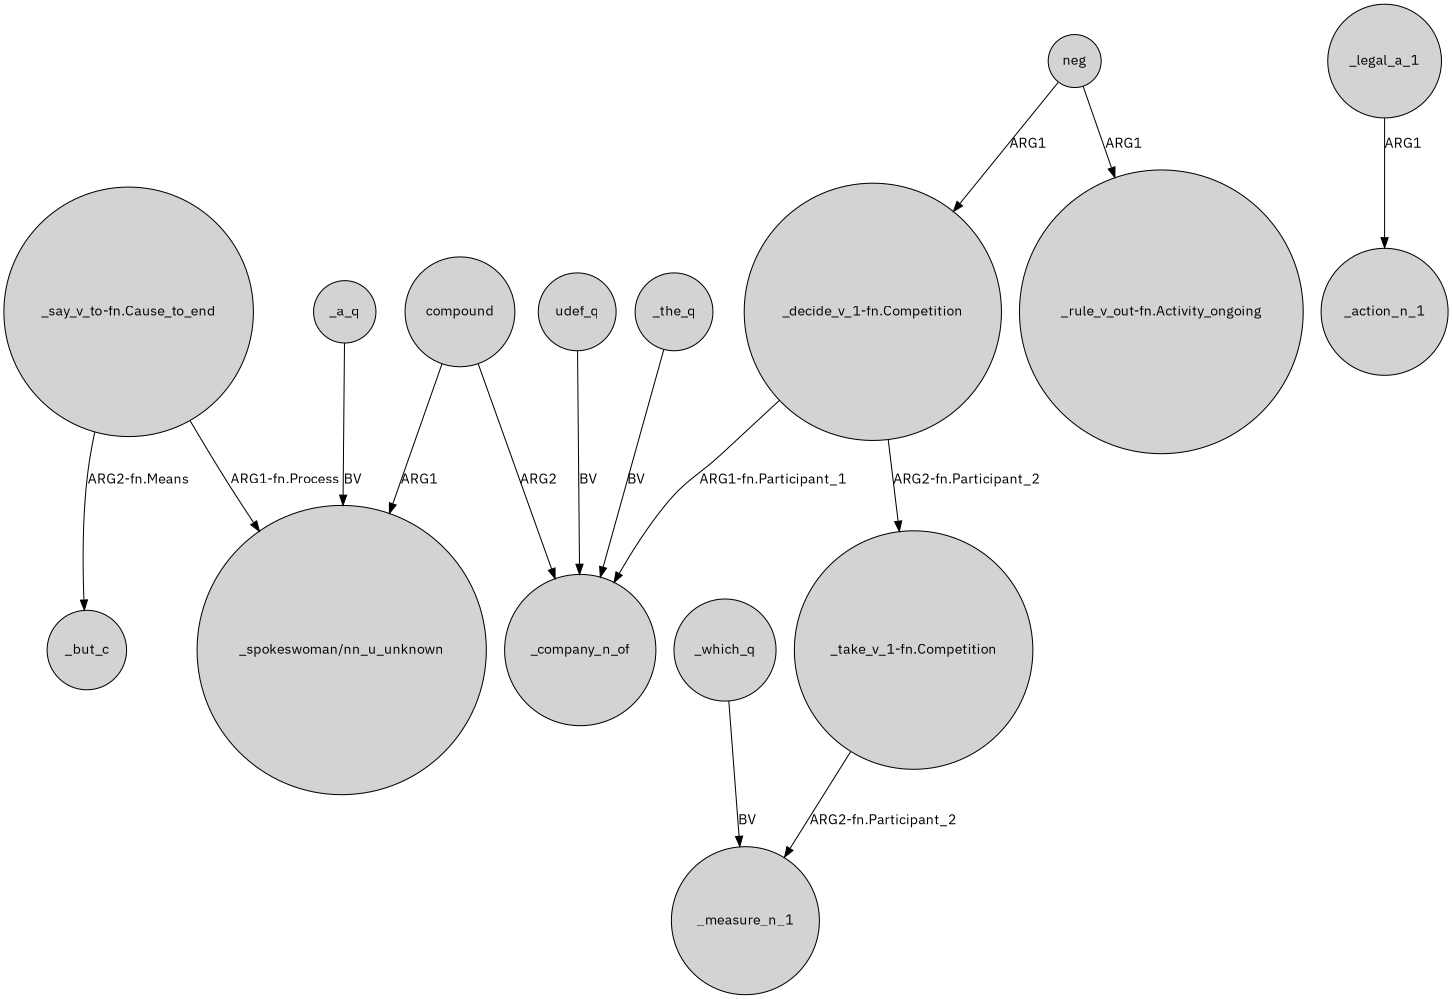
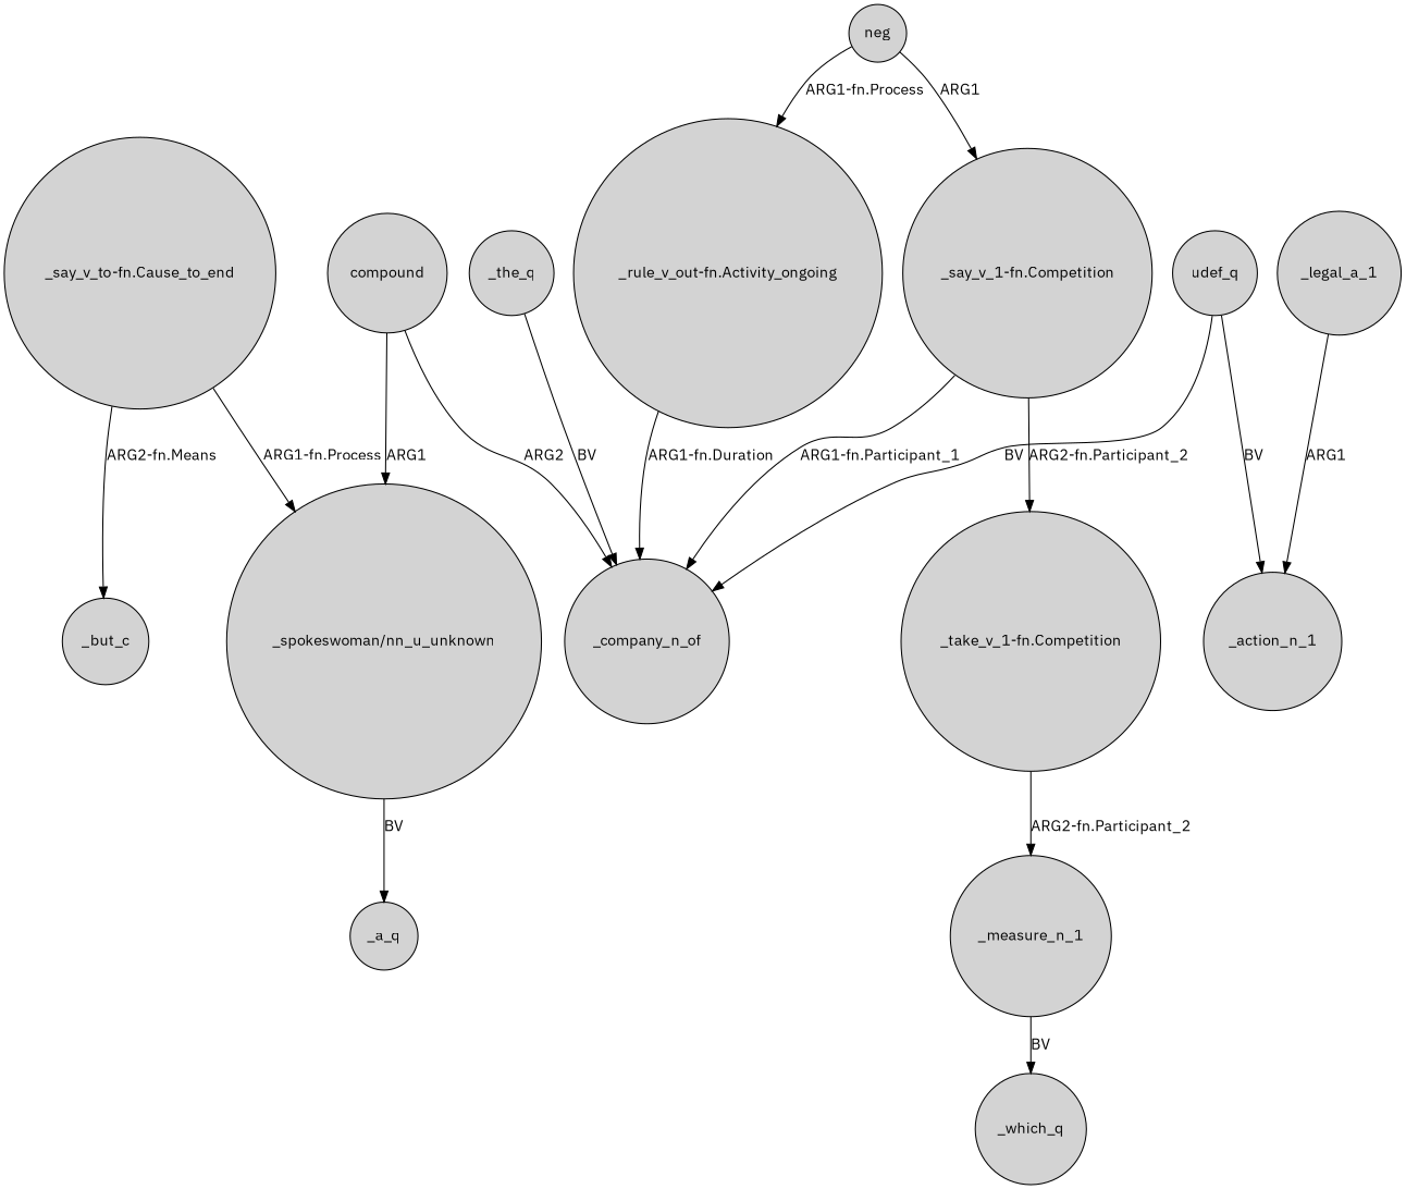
  digraph {
    fontname="IBM Plex Sans"
    node [fontname="IBM Plex Sans" shape=circle style=filled]
    edge [fontname="IBM Plex Sans"]
-   "_decide_v_1-fn.Competition"
+   "_decide_v_1-fn.Competition" [label="_say_v_1-fn.Competition"]
    _company_n_of
    "_take_v_1-fn.Competition"
    _measure_n_1
    compound
    "_spokeswoman/nn_u_unknown"
    _legal_a_1
    _action_n_1
    "_rule_v_out-fn.Activity_ongoing"
    udef_q
    _a_q
    _the_q
    _which_q
    "_say_v_to-fn.Cause_to_end"
    _but_c
    neg
    "_decide_v_1-fn.Competition" -> _company_n_of [label="ARG1-fn.Participant_1"]
    "_decide_v_1-fn.Competition" -> "_take_v_1-fn.Competition" [label="ARG2-fn.Participant_2"]
    "_take_v_1-fn.Competition" -> _measure_n_1 [label="ARG2-fn.Participant_2"]
    compound -> _company_n_of [label=ARG2]
    compound -> "_spokeswoman/nn_u_unknown" [label=ARG1]
    _legal_a_1 -> _action_n_1 [label=ARG1]
+   "_rule_v_out-fn.Activity_ongoing" -> _company_n_of [label="ARG1-fn.Duration"]
    udef_q -> _company_n_of [label=BV]
-   _a_q -> "_spokeswoman/nn_u_unknown" [label=BV]
+   udef_q -> _action_n_1 [label=BV]
+   "_spokeswoman/nn_u_unknown" -> _a_q [label=BV]
    _the_q -> _company_n_of [label=BV]
-   _which_q -> _measure_n_1 [label=BV]
+   _measure_n_1 -> _which_q [label=BV]
    "_say_v_to-fn.Cause_to_end" -> "_spokeswoman/nn_u_unknown" [label="ARG1-fn.Process"]
    "_say_v_to-fn.Cause_to_end" -> _but_c [label="ARG2-fn.Means"]
    neg -> "_decide_v_1-fn.Competition" [label=ARG1]
-   neg -> "_rule_v_out-fn.Activity_ongoing" [label=ARG1]
+   neg -> "_rule_v_out-fn.Activity_ongoing" [label="ARG1-fn.Process"]
  }
